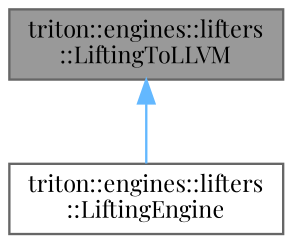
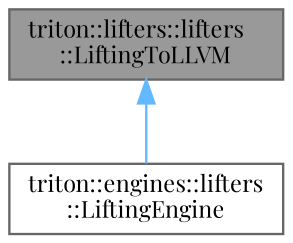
  digraph {
    fontname="Playfair Display"
    node [color=gray40 fontname="Playfair Display" fontsize=10 shape=box style=filled]
-   n1 [fillcolor=grey60 fontcolor=black height=0.2 label="triton::engines::lifters\l::LiftingToLLVM" width=0.4]
+   n1 [fillcolor=grey60 fontcolor=black height=0.2 label="triton::lifters::lifters\l::LiftingToLLVM" width=0.4]
    n2 [fillcolor=white height=0.2 label="triton::engines::lifters\l::LiftingEngine" width=0.4]
    n1 -> n2 [color=steelblue1 dir=back fontname="Playfair Display" fontsize=10 labelfontname=Helvetica labelfontsize=10 style=solid]
  }
